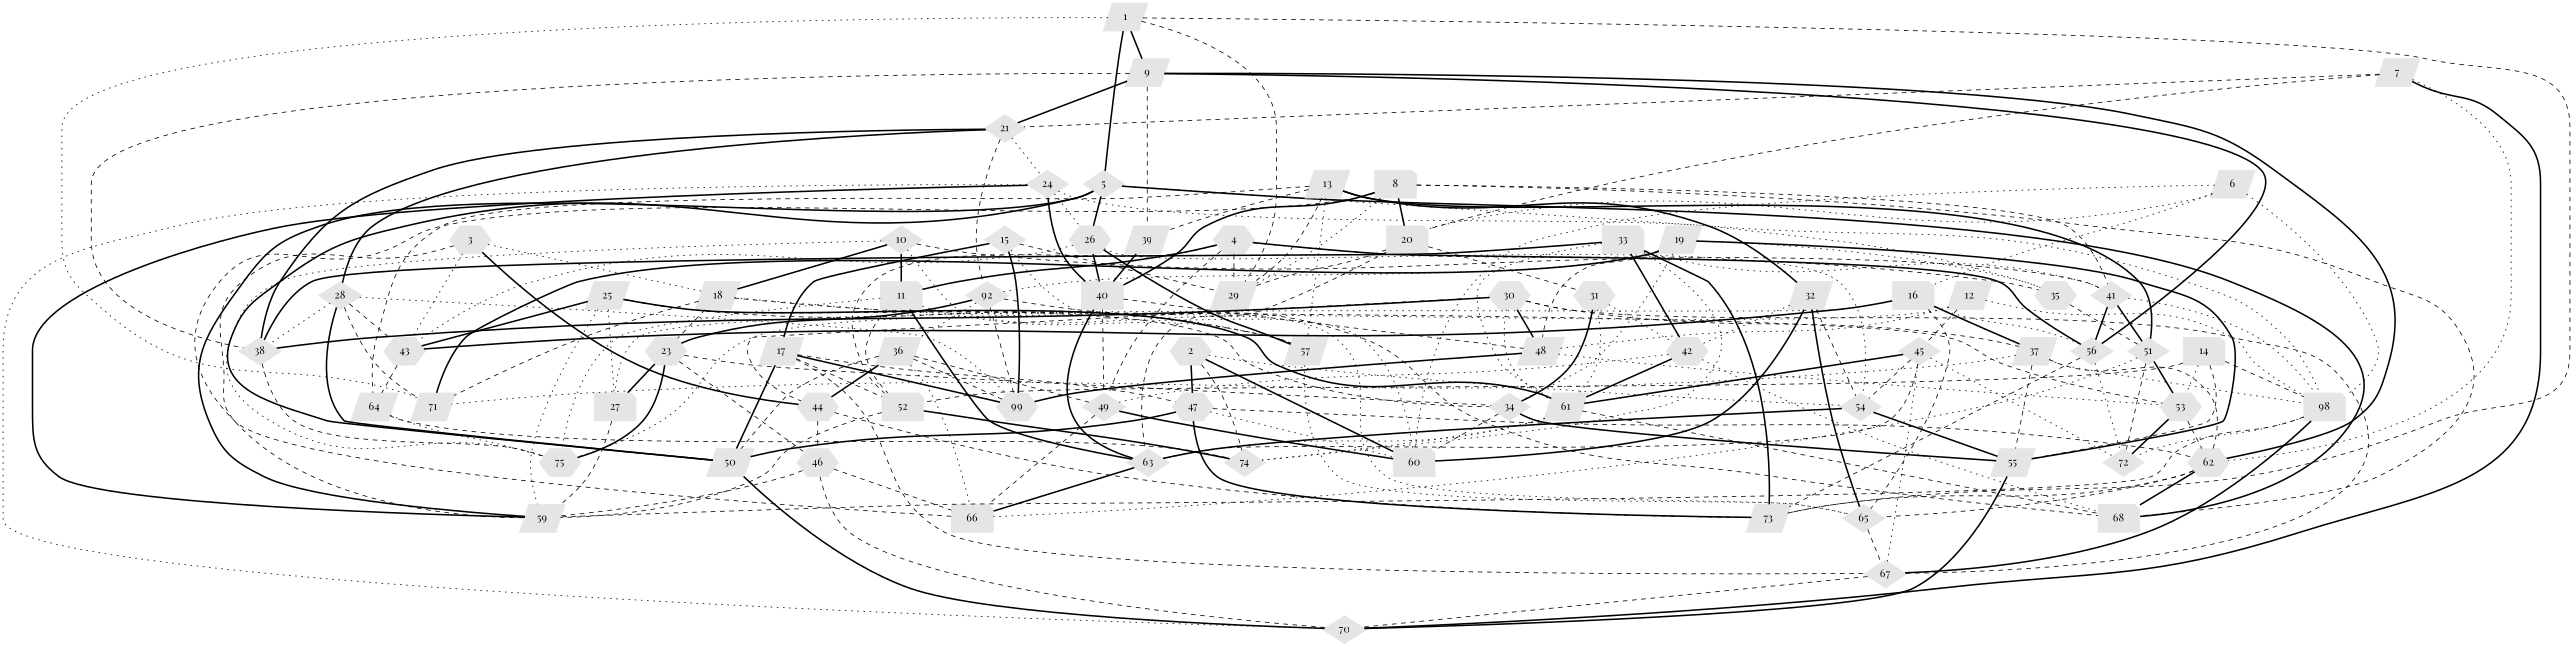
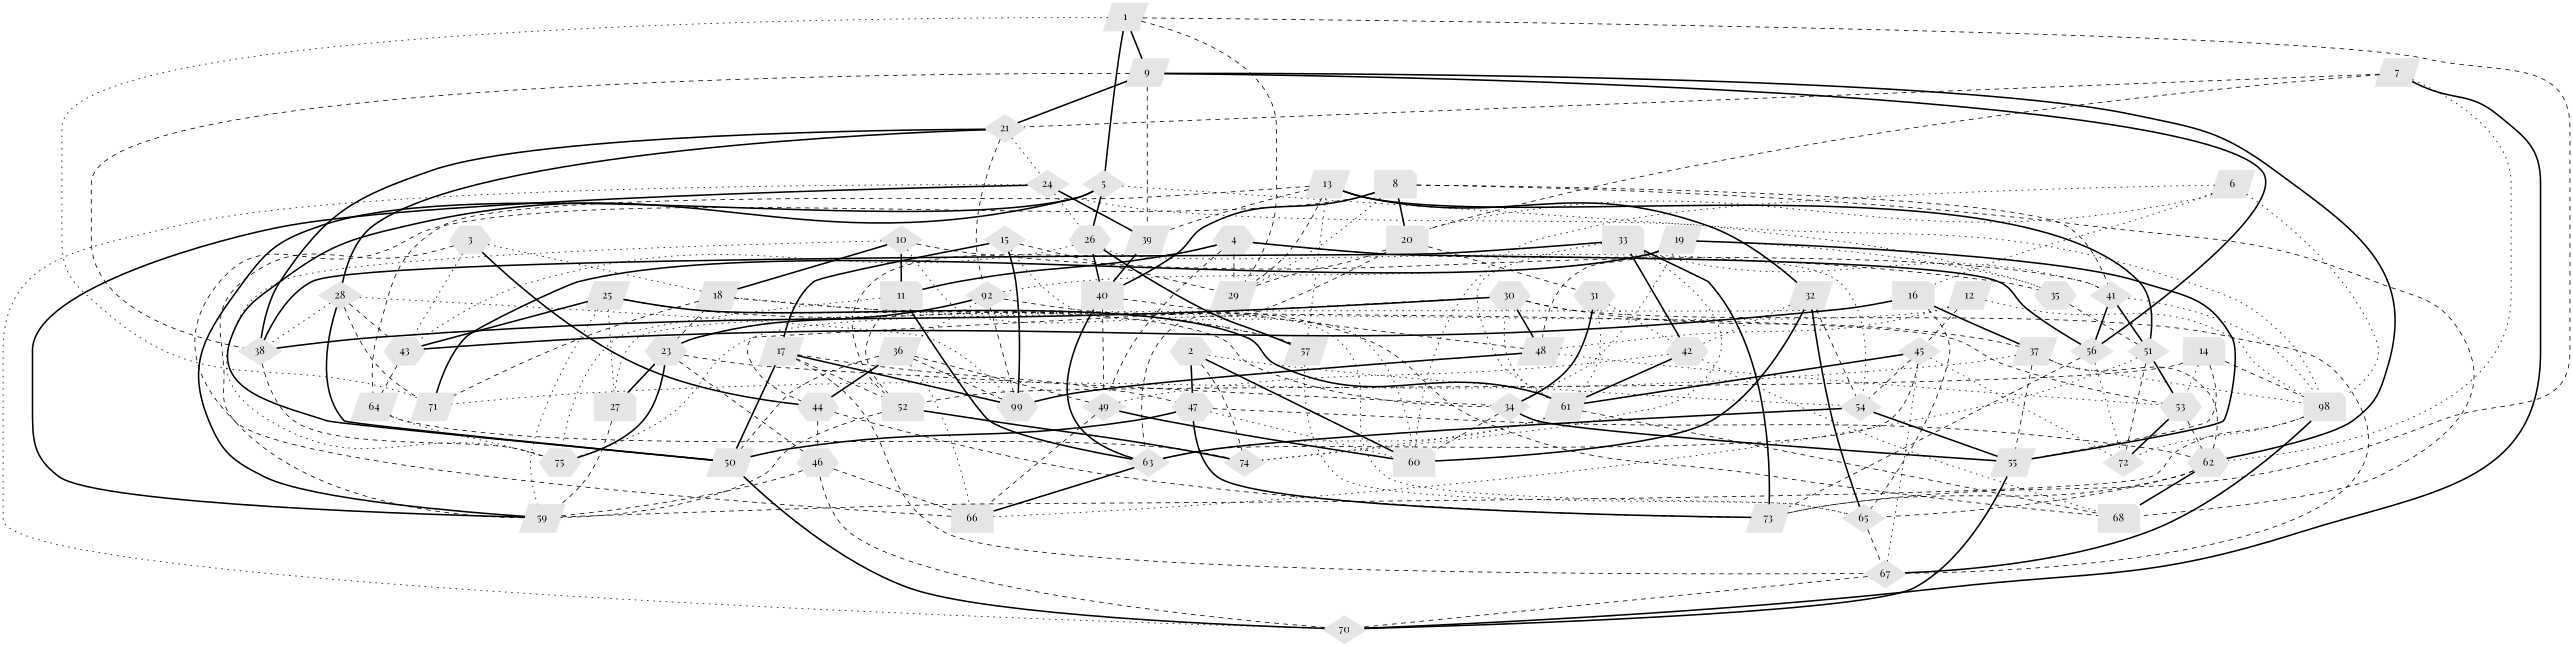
  graph {
    fontname="Playfair Display"
    node [color=gray90 fontname="Playfair Display" shape=parallelogram style=filled]
    edge [fontname="Playfair Display" style=dashed weight=1.0]
    5 [shape=diamond]
    1
    9
    29
    71
    73
    59
    26 [shape=hexagon]
    35 [shape=hexagon]
    50
    68 [shape=note]
    56 [shape=diamond]
    21 [shape=diamond]
    62 [shape=hexagon]
    38 [shape=diamond]
    39
    2 [shape=hexagon]
    47 [shape=hexagon]
    54 [shape=diamond]
    60 [shape=note]
    74 [shape=diamond]
    63 [shape=diamond]
    55
    3 [shape=hexagon]
    18
    43 [shape=hexagon]
    44 [shape=hexagon]
    57
    53 [shape=hexagon]
    23 [shape=hexagon]
    64
    46 [shape=hexagon]
    4 [shape=hexagon]
    11 [shape=note]
    41 [shape=diamond]
    49 [shape=diamond]
    52 [shape=note]
    75 [shape=hexagon]
    n39 [label=98 shape=note]
    51 [shape=diamond]
    66 [shape=note]
    72 [shape=diamond]
    40 [shape=note]
    70 [shape=diamond]
    6
    16 [shape=note]
    20 [shape=note]
    65 [shape=diamond]
    27 [shape=note]
    37
    31 [shape=hexagon]
    67 [shape=diamond]
    7
    n54 [label=92 shape=diamond]
    24 [shape=diamond]
    28 [shape=diamond]
    8 [shape=note]
    48
    10 [shape=diamond]
    12
    45 [shape=diamond]
    61
    n63 [label=99 shape=hexagon]
    13
    32
    42 [shape=hexagon]
    14 [shape=note]
    15 [shape=diamond]
    17
    34 [shape=diamond]
    19
    36
    25
    30 [shape=hexagon]
    33 [shape=note]
    5 -- 59 [style=bold]
    5 -- 26 [style=bold]
    5 -- 35 [style=dotted]
    5 -- 50 [style=bold]
-   5 -- 68 [style=bold]
    1 -- 5 [style=bold]
    1 -- 9 [style=bold]
    1 -- 29
    1 -- 71 [style=dotted weight=2.0]
    1 -- 73
    9 -- 56 [style=bold]
    9 -- 21 [style=bold]
    9 -- 62 [style=bold]
    9 -- 38
    9 -- 39
    26 -- 54 [style=dotted]
    26 -- 43 [style=dotted]
    26 -- 57 [style=bold]
    26 -- 40 [style=bold]
    35 -- 51
    50 -- 70 [style=bold]
    56 -- 73
    56 -- 72 [style=dotted]
    21 -- 38 [style=bold]
    21 -- n54
    21 -- 24 [style=dotted]
    21 -- 28 [style=bold]
    62 -- 73
    62 -- 68 [style=bold]
    62 -- 65
    38 -- 75
    39 -- 40 [style=bold]
    2 -- 47 [style=bold]
    2 -- 54 [style=dotted]
    2 -- 60 [style=bold]
    2 -- 74
    47 -- 73 [style=bold]
    47 -- 50 [style=bold]
    47 -- 62
    47 -- 60 [style=dotted]
    54 -- 63 [style=bold]
    54 -- 55 [style=bold]
    63 -- 66 [style=bold]
    55 -- 70 [style=bold]
    3 -- 59
    3 -- 18 [style=dotted]
    3 -- 43 [style=dotted]
    3 -- 44 [style=bold]
    18 -- 71
    18 -- 57 [style=dotted]
    18 -- 53
    18 -- 23
    43 -- 64
    44 -- 73
    44 -- 46
    57 -- 65 [style=dotted]
    53 -- 62
    53 -- 72 [style=bold]
    23 -- 46
    23 -- 75 [style=bold]
    23 -- 27 [style=bold]
    23 -- 34
    64 -- 74
    64 -- 75 [style=dotted]
    46 -- 59
    46 -- 66
    46 -- 70
    4 -- 29
    4 -- 56 [style=bold]
    4 -- 11 [style=bold]
    4 -- 41
    4 -- 49
    4 -- 52
    11 -- 63 [style=bold]
-   11 -- 57 [style=dotted]
    11 -- 52
    11 -- 75 [style=dotted]
    41 -- 56 [style=bold]
    41 -- n39 [style=dotted]
    41 -- 51 [style=bold]
    49 -- 60 [style=bold]
    49 -- 66
    52 -- 59
    52 -- 74 [style=bold]
    n39 -- 59
    n39 -- 72 [style=dotted weight=2.0]
    n39 -- 67 [style=bold]
    51 -- 53 [style=bold]
    51 -- 66 [style=dotted]
    51 -- 72
    40 -- 63 [style=bold]
    40 -- 49
    40 -- 48
    6 -- 60 [style=dotted]
    6 -- n39 [style=dotted]
    6 -- 16 [style=dotted]
    6 -- 20 [style=dotted]
-   16 -- 56 [style=dotted]
    16 -- 43 [style=bold]
    16 -- 65
    16 -- 27 [style=dotted]
    16 -- 37 [style=bold]
    20 -- 29
    20 -- 63
    20 -- 31
    65 -- 67
    27 -- 59
    37 -- 71 [style=dotted]
    37 -- 62
    37 -- 55
    37 -- n39 [style=dotted]
    31 -- 61 [style=dotted]
    31 -- 42 [style=dotted]
    31 -- 34 [style=bold]
    67 -- 70
    7 -- 21
    7 -- 62 [style=dotted]
    7 -- 70 [style=bold]
    7 -- 20
    n54 -- 68
    n54 -- 23 [style=bold]
    n54 -- n63
    n54 -- 36 [style=dotted]
    24 -- 59 [style=bold]
    24 -- 26 [style=dotted]
-   24 -- 40 [style=bold]
+   24 -- 39 [style=bold]
    24 -- n39 [style=dotted]
    24 -- 70 [style=dotted]
    28 -- 71
    28 -- 50 [style=bold]
    28 -- 38 [style=dotted]
    28 -- 43
    28 -- n63 [style=dotted]
    8 -- 29 [style=dotted]
    8 -- 68
    8 -- 41
    8 -- 66
    8 -- 40 [style=bold]
    8 -- 20 [style=bold]
    48 -- 53 [style=dotted]
    48 -- n63 [style=bold]
    10 -- 35
    10 -- 18 [style=bold]
    10 -- 11 [style=bold]
    10 -- 75 [style=dotted]
    10 -- 65 [style=dotted]
    12 -- 75 [style=dotted]
    12 -- n39 [style=dotted]
    12 -- 48 [style=dotted]
    12 -- 45
    45 -- 54
    45 -- 63
    45 -- 72 [style=dotted]
    45 -- 67 [style=dotted]
    45 -- 61 [style=bold]
    61 -- 68
    61 -- 74 [style=dotted weight=2.0]
    61 -- 63 [style=dotted]
    13 -- 29
    13 -- 39
    13 -- 57 [style=dotted]
    13 -- 64
    13 -- 51 [style=bold]
    13 -- 32 [style=bold]
    32 -- 54
    32 -- 60 [style=bold weight=2.0]
    32 -- 65 [style=bold]
    32 -- 42 [style=dotted]
    42 -- 68 [style=dotted]
    42 -- 49 [style=dotted]
    42 -- 61 [style=bold]
    14 -- 55
    14 -- 53 [style=dotted]
    14 -- 52
    14 -- n39
    15 -- 29
    15 -- 60 [style=dotted]
    15 -- n63 [style=bold]
    15 -- 17 [style=bold]
    17 -- 50 [style=bold]
    17 -- 47
    17 -- 52
    17 -- 67
    17 -- n63 [style=bold]
    34 -- 60
    34 -- 55 [style=bold]
    19 -- 71 [style=bold]
    19 -- 35 [style=dotted]
    19 -- 55 [style=bold]
    19 -- n54 [style=dotted]
    19 -- 48
    19 -- 34 [style=dotted]
    36 -- 50
    36 -- 44 [style=bold]
    36 -- 49
    36 -- 66 [style=dotted]
    36 -- n63
    25 -- 59 [style=dotted]
    25 -- 43 [style=bold]
    25 -- 57
    25 -- 27 [style=dotted]
    25 -- 61 [style=bold]
    25 -- 34
    30 -- 38 [style=bold]
    30 -- 44
    30 -- 37
    30 -- 67
    30 -- 48 [style=bold]
    30 -- 61 [style=dotted]
    33 -- 73 [style=bold]
    33 -- 38 [style=bold]
    33 -- 74 [style=dotted]
    33 -- 41 [style=dotted]
    33 -- 61 [style=dotted]
    33 -- 42 [style=bold]
  }
